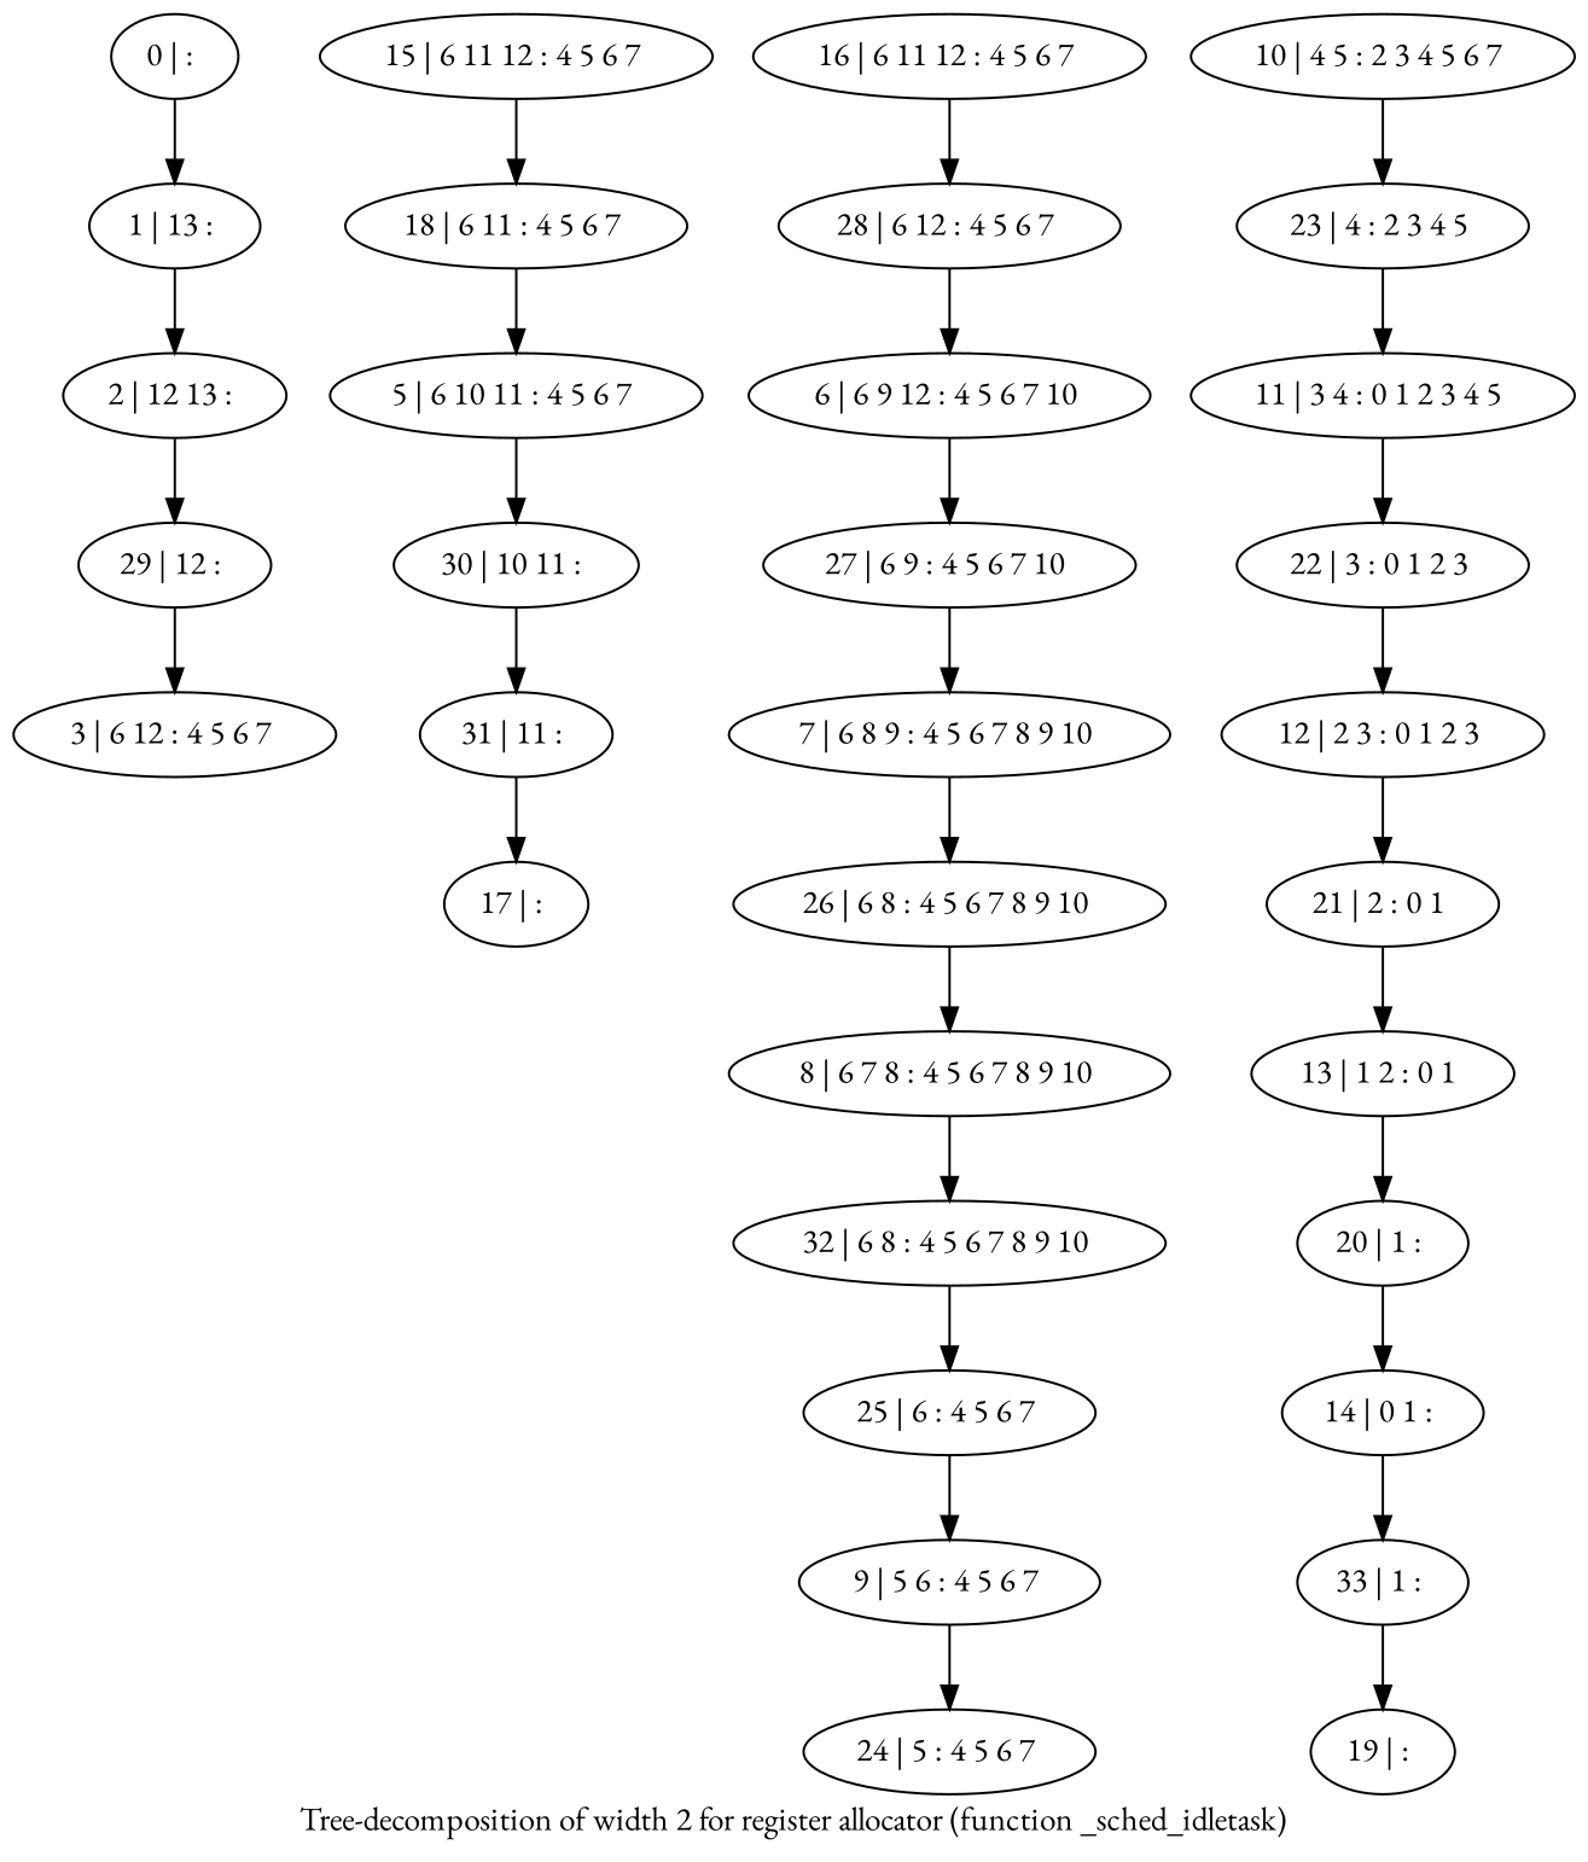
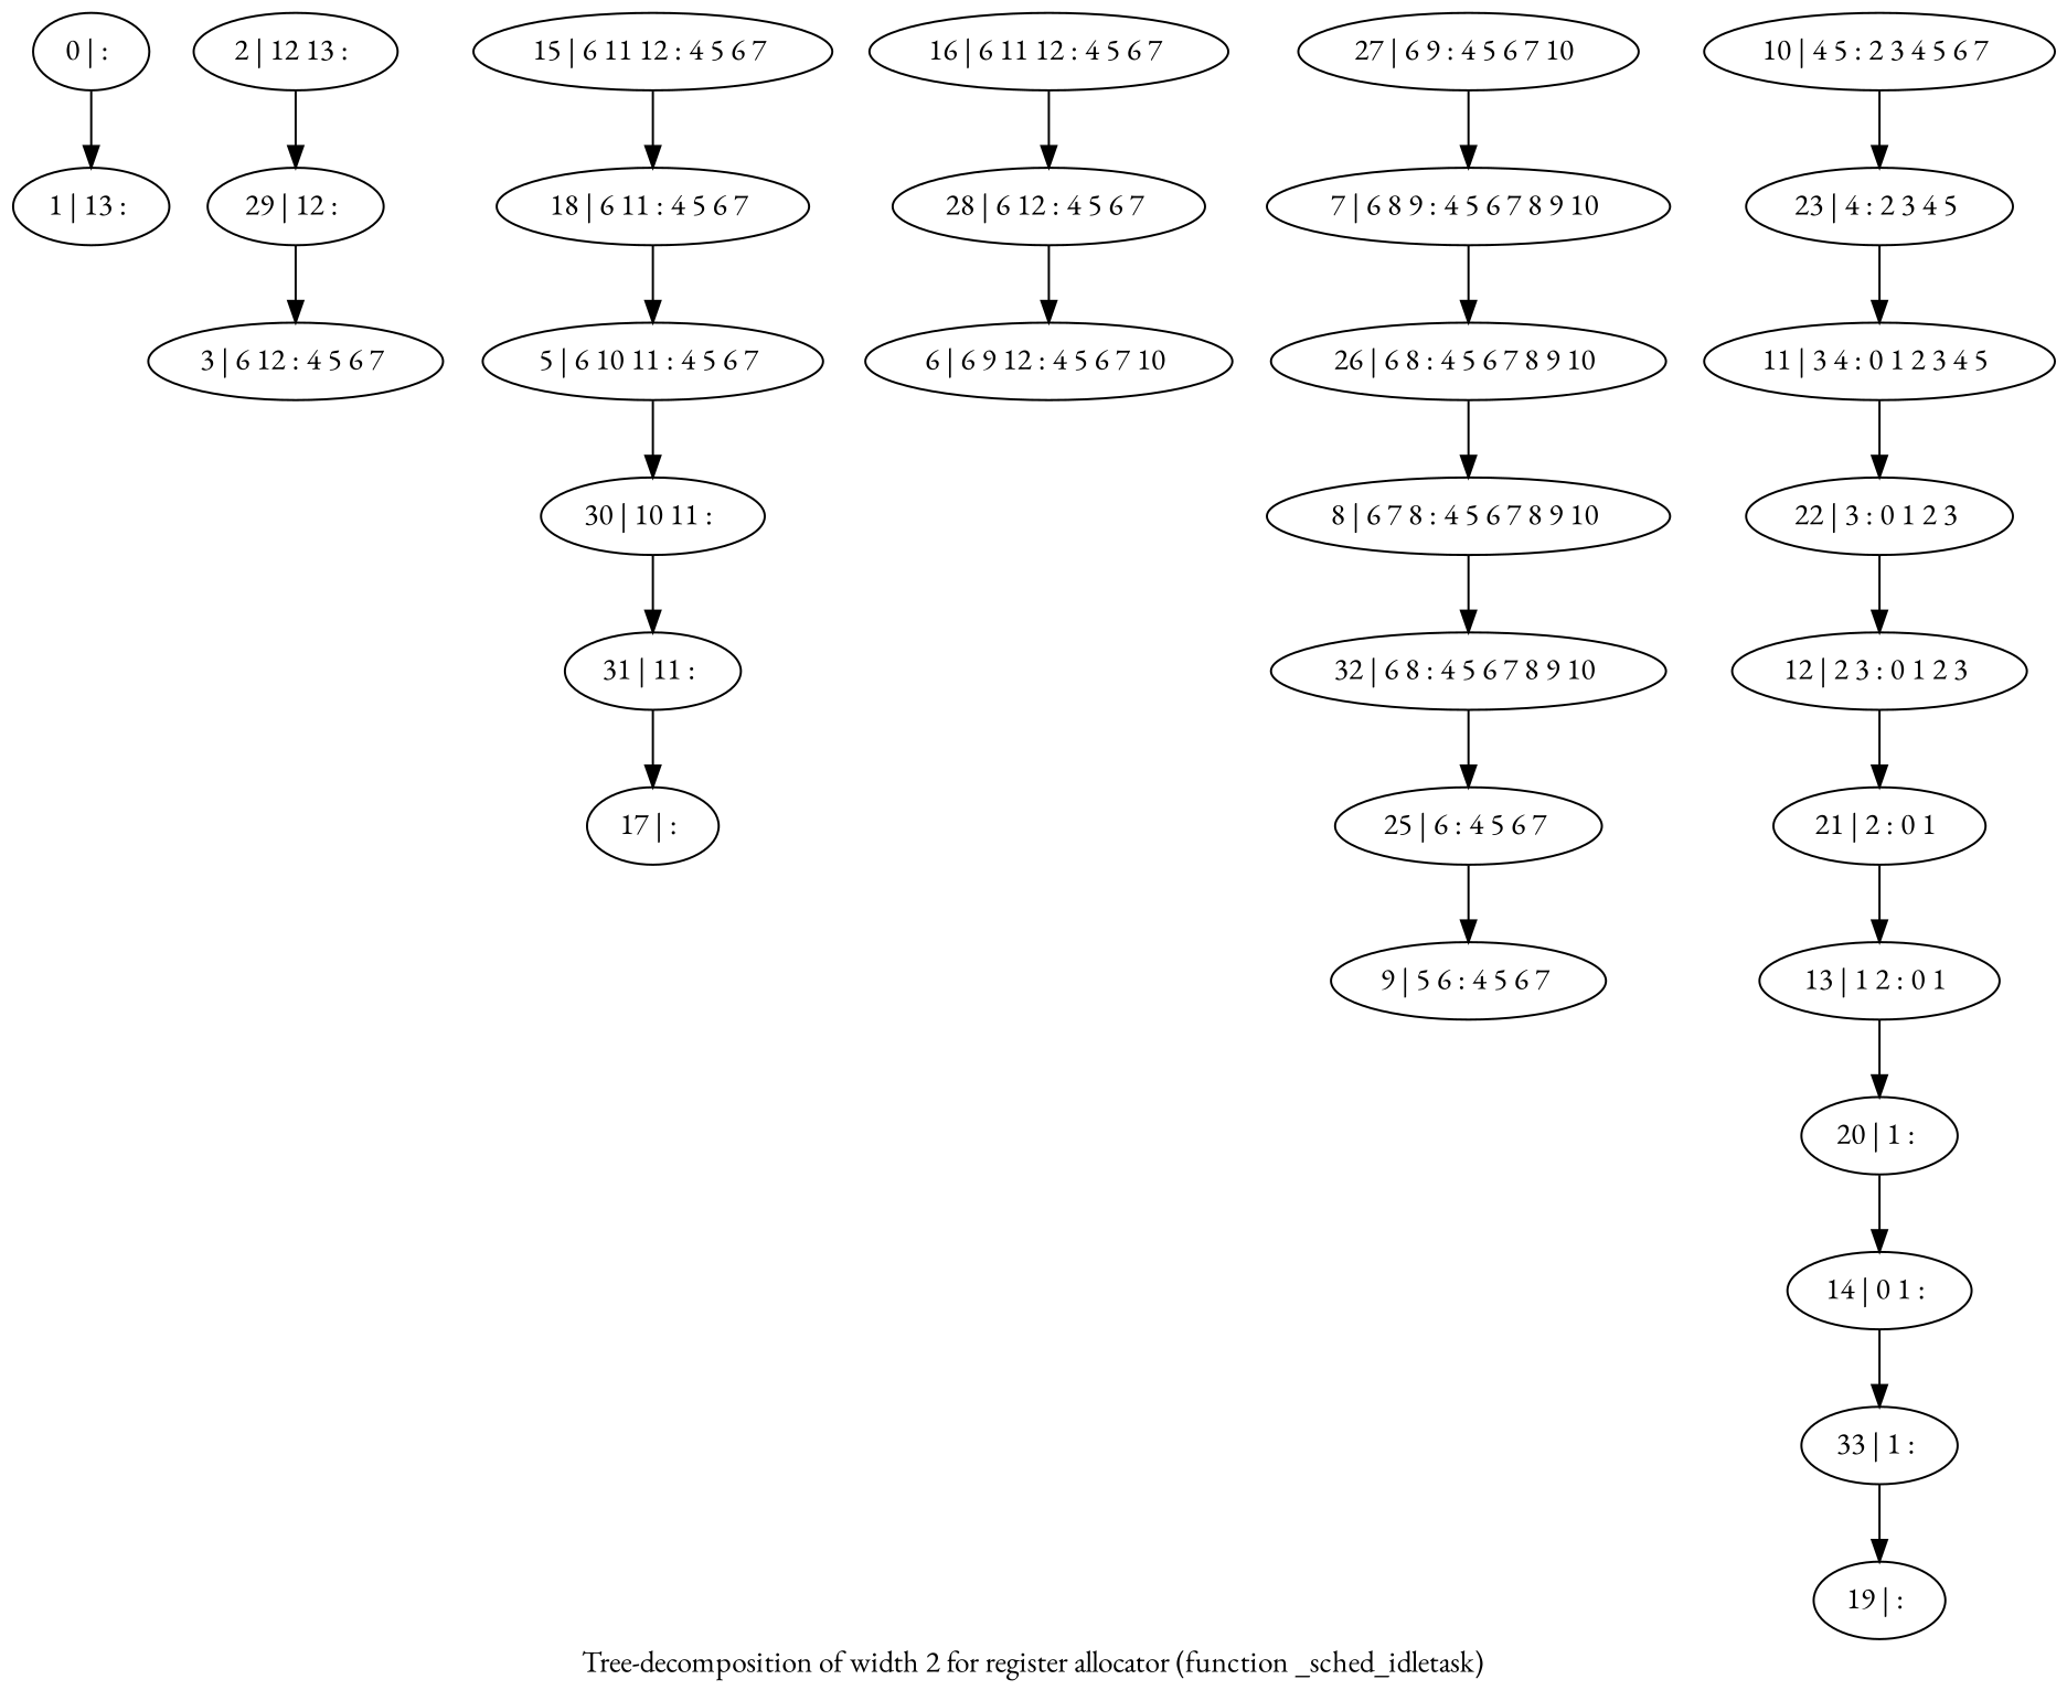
  digraph {
    fontname="EB Garamond"
    label="Tree-decomposition of width 2 for register allocator (function _sched_idletask)"
    node [fontname="EB Garamond"]
    edge [fontname="EB Garamond"]
    n1 [label="0 | : "]
    n2 [label="1 | 13 : "]
    n3 [label="2 | 12 13 : "]
    n4 [label="29 | 12 : "]
    n5 [label="3 | 6 12 : 4 5 6 7 "]
    n6 [label="15 | 6 11 12 : 4 5 6 7 "]
    n7 [label="18 | 6 11 : 4 5 6 7 "]
    n8 [label="16 | 6 11 12 : 4 5 6 7 "]
    n9 [label="28 | 6 12 : 4 5 6 7 "]
    n10 [label="5 | 6 10 11 : 4 5 6 7 "]
    n11 [label="30 | 10 11 : "]
    n12 [label="31 | 11 : "]
    n13 [label="6 | 6 9 12 : 4 5 6 7 10 "]
    n14 [label="27 | 6 9 : 4 5 6 7 10 "]
    n15 [label="7 | 6 8 9 : 4 5 6 7 8 9 10 "]
    n16 [label="26 | 6 8 : 4 5 6 7 8 9 10 "]
    n17 [label="8 | 6 7 8 : 4 5 6 7 8 9 10 "]
    n18 [label="32 | 6 8 : 4 5 6 7 8 9 10 "]
    n19 [label="25 | 6 : 4 5 6 7 "]
    n20 [label="9 | 5 6 : 4 5 6 7 "]
-   n21 [label="24 | 5 : 4 5 6 7 "]
    n22 [label="10 | 4 5 : 2 3 4 5 6 7 "]
    n23 [label="23 | 4 : 2 3 4 5 "]
    n24 [label="11 | 3 4 : 0 1 2 3 4 5 "]
    n25 [label="22 | 3 : 0 1 2 3 "]
    n26 [label="12 | 2 3 : 0 1 2 3 "]
    n27 [label="21 | 2 : 0 1 "]
    n28 [label="13 | 1 2 : 0 1 "]
    n29 [label="20 | 1 : "]
    n30 [label="14 | 0 1 : "]
    n31 [label="33 | 1 : "]
    n32 [label="19 | : "]
    n33 [label="17 | : "]
    n1 -> n2
-   n2 -> n3
    n3 -> n4
    n4 -> n5
    n6 -> n7
    n7 -> n10
    n8 -> n9
    n9 -> n13
    n10 -> n11
    n11 -> n12
    n12 -> n33
-   n13 -> n14
    n14 -> n15
    n15 -> n16
    n16 -> n17
    n17 -> n18
    n18 -> n19
    n19 -> n20
-   n20 -> n21
    n22 -> n23
    n23 -> n24
    n24 -> n25
    n25 -> n26
    n26 -> n27
    n27 -> n28
    n28 -> n29
    n29 -> n30
    n30 -> n31
    n31 -> n32
  }
